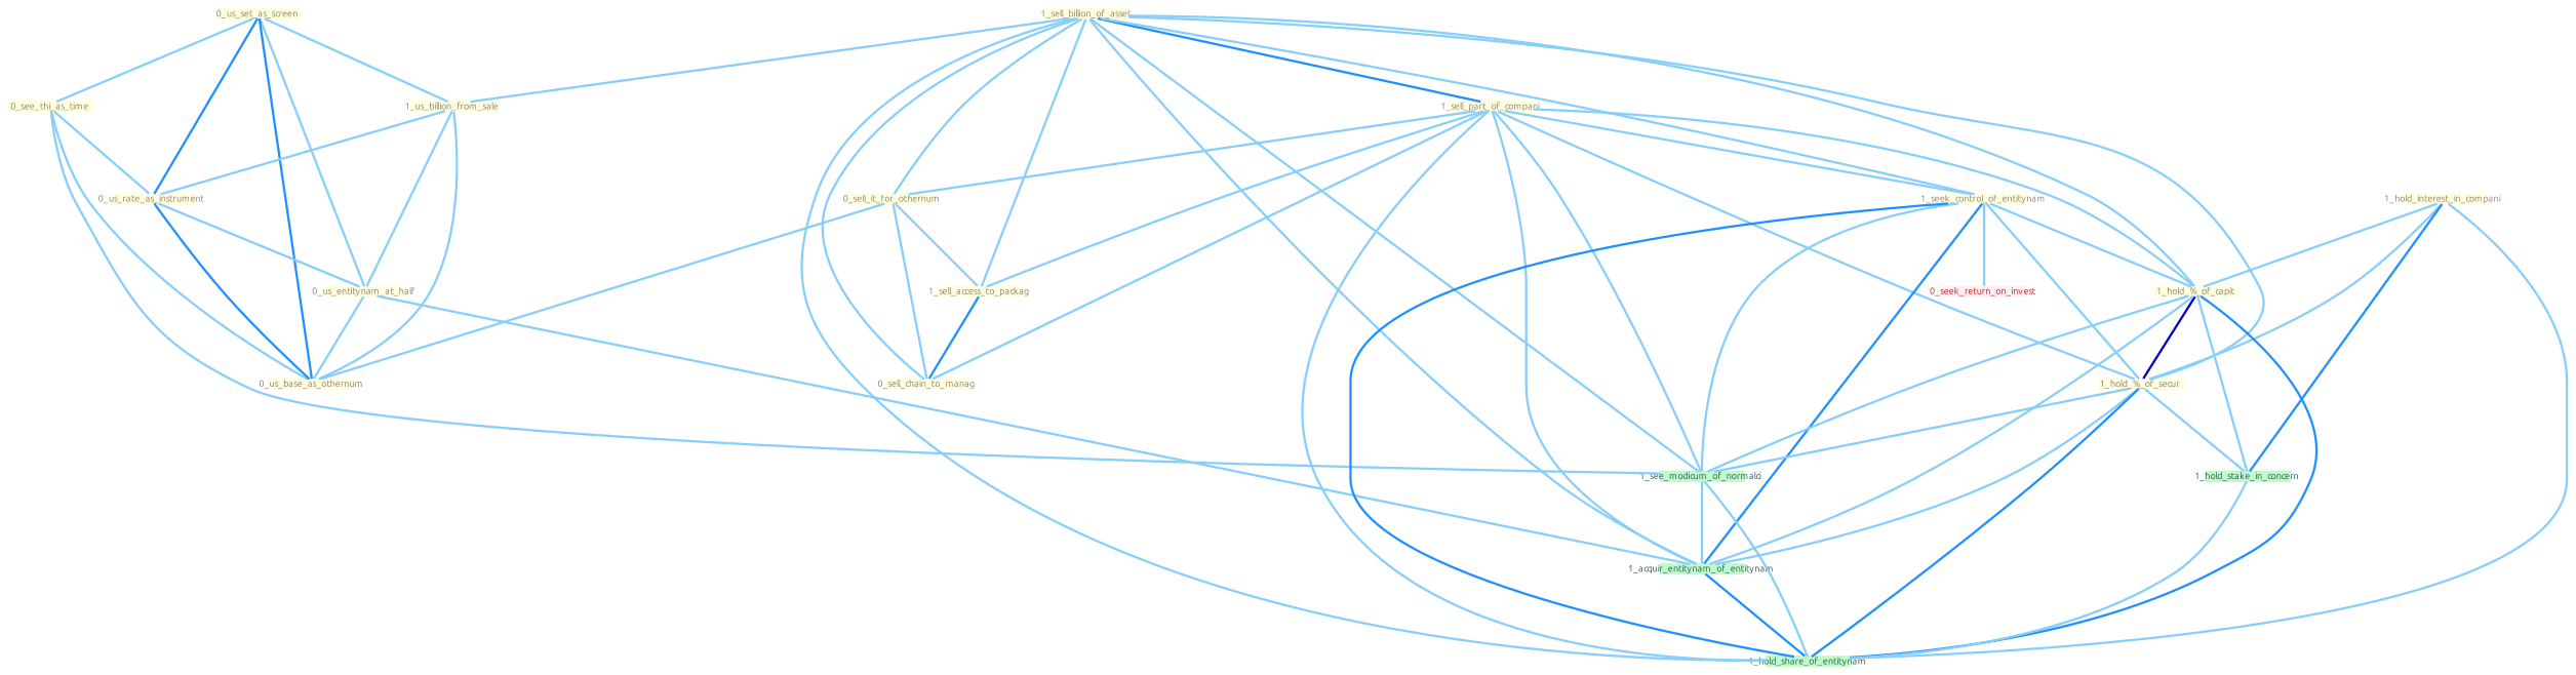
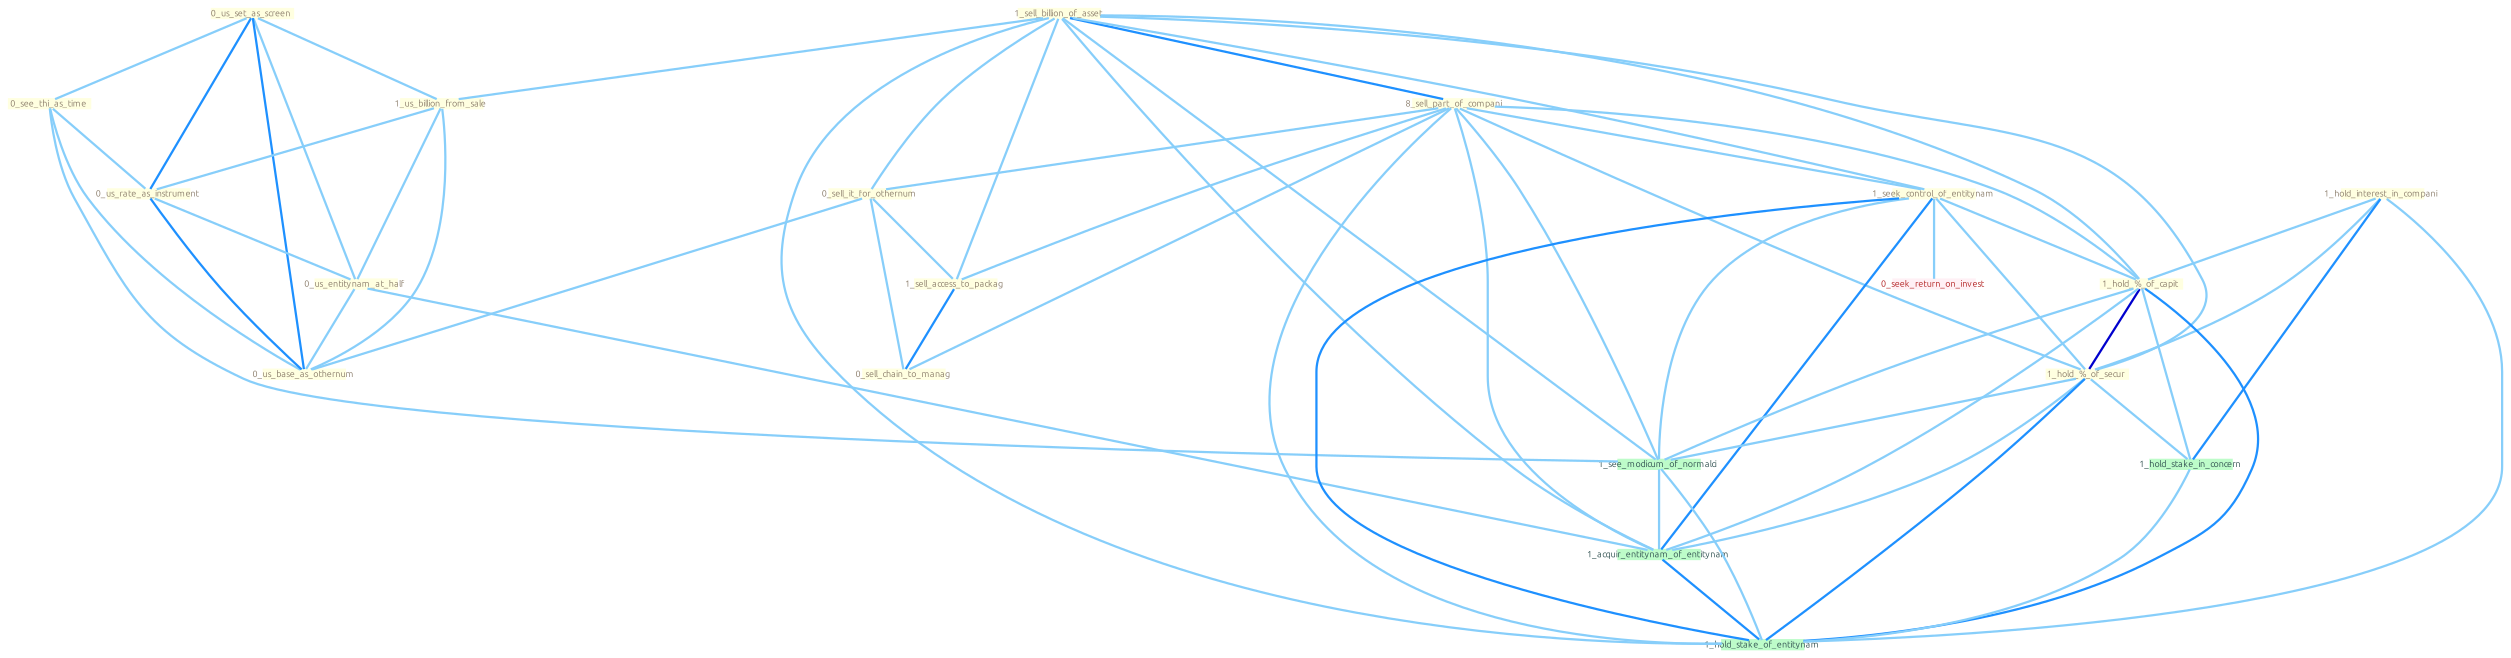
  graph {
    fontname=Ubuntu
    node [color="#ffffe0" fixedsize=true fontcolor="#8b7d6b" fontname=Ubuntu fontsize=4 shape=polygon style=filled]
    edge [color="#87cefa" fontname=Ubuntu w=1]
    "1_sell_billion_of_asset " [height=.06 width=.5]
-   "1_sell_part_of_compani " [height=.06 width=.5]
+   "1_sell_part_of_compani " [height=.06 width=.5 label="8_sell_part_of_compani"]
    "0_us_set_as_screen " [height=.06 width=.5]
    "1_us_billion_from_sale " [height=.06 width=.5]
    "0_sell_it_for_othernum " [height=.06 width=.5]
    "0_see_thi_as_time " [height=.06 width=.5]
    "1_hold_interest_in_compani " [height=.06 width=.5]
    "0_us_rate_as_instrument " [height=.06 width=.5]
    "0_us_entitynam_at_half " [height=.06 width=.5]
    "1_seek_control_of_entitynam " [height=.06 width=.5]
    "1_hold_%_of_capit " [height=.06 width=.5]
    "0_us_base_as_othernum " [height=.06 width=.5]
    "1_hold_%_of_secur " [height=.06 width=.5]
    "1_sell_access_to_packag " [height=.06 width=.5]
    "0_sell_chain_to_manag " [height=.06 width=.5]
    "0_seek_return_on_invest " [color="#fff0f5" fontcolor="#b22222" height=.06 width=.5]
    "1_see_modicum_of_normalci " [color="#BDFCC9" fontcolor="#2f4f4f" height=.06 width=.5]
    "1_acquir_entitynam_of_entitynam " [color="#BDFCC9" fontcolor="#2f4f4f" height=.06 width=.5]
-   "1_hold_share_of_entitynam " [color="#BDFCC9" fontcolor="#2f4f4f" height=.06 width=.5]
+   "1_hold_share_of_entitynam " [color="#BDFCC9" fontcolor="#2f4f4f" height=.06 width=.5 label="1_hold_stake_of_entitynam"]
    "1_hold_stake_in_concern " [color="#BDFCC9" fontcolor="#2f4f4f" height=.06 width=.5]
    subgraph sub_1 {
      "1_sell_billion_of_asset "
      "1_sell_part_of_compani "
      "0_us_set_as_screen "
      "1_us_billion_from_sale "
      "0_sell_it_for_othernum "
      "0_see_thi_as_time "
      "1_hold_interest_in_compani "
      "0_us_rate_as_instrument "
      "0_us_entitynam_at_half "
      "1_seek_control_of_entitynam "
      "1_hold_%_of_capit "
      "0_us_base_as_othernum "
      "1_hold_%_of_secur "
      "1_sell_access_to_packag "
      "0_sell_chain_to_manag "
    }
    subgraph sub_2 {
      "0_seek_return_on_invest "
    }
    "1_sell_billion_of_asset " -- "1_sell_part_of_compani " [color="#1e90ff" w=2]
    "1_sell_billion_of_asset " -- "1_us_billion_from_sale "
    "1_sell_billion_of_asset " -- "0_sell_it_for_othernum "
    "1_sell_billion_of_asset " -- "1_seek_control_of_entitynam "
    "1_sell_billion_of_asset " -- "1_hold_%_of_capit "
    "1_sell_billion_of_asset " -- "1_hold_%_of_secur "
    "1_sell_billion_of_asset " -- "1_sell_access_to_packag "
-   "1_sell_billion_of_asset " -- "0_sell_chain_to_manag "
    "1_sell_billion_of_asset " -- "1_see_modicum_of_normalci "
    "1_sell_billion_of_asset " -- "1_acquir_entitynam_of_entitynam "
    "1_sell_billion_of_asset " -- "1_hold_share_of_entitynam "
    "1_sell_part_of_compani " -- "0_sell_it_for_othernum "
    "1_sell_part_of_compani " -- "1_seek_control_of_entitynam "
    "1_sell_part_of_compani " -- "1_hold_%_of_capit "
    "1_sell_part_of_compani " -- "1_hold_%_of_secur "
    "1_sell_part_of_compani " -- "1_sell_access_to_packag "
    "1_sell_part_of_compani " -- "0_sell_chain_to_manag "
    "1_sell_part_of_compani " -- "1_see_modicum_of_normalci "
    "1_sell_part_of_compani " -- "1_acquir_entitynam_of_entitynam "
    "1_sell_part_of_compani " -- "1_hold_share_of_entitynam "
    "0_us_set_as_screen " -- "1_us_billion_from_sale "
    "0_us_set_as_screen " -- "0_see_thi_as_time "
    "0_us_set_as_screen " -- "0_us_rate_as_instrument " [color="#1e90ff" w=2]
    "0_us_set_as_screen " -- "0_us_entitynam_at_half "
    "0_us_set_as_screen " -- "0_us_base_as_othernum " [color="#1e90ff" w=2]
    "1_us_billion_from_sale " -- "0_us_rate_as_instrument "
    "1_us_billion_from_sale " -- "0_us_entitynam_at_half "
    "1_us_billion_from_sale " -- "0_us_base_as_othernum "
    "0_sell_it_for_othernum " -- "0_us_base_as_othernum "
    "0_sell_it_for_othernum " -- "1_sell_access_to_packag "
    "0_sell_it_for_othernum " -- "0_sell_chain_to_manag "
    "0_see_thi_as_time " -- "0_us_rate_as_instrument "
    "0_see_thi_as_time " -- "0_us_base_as_othernum "
    "0_see_thi_as_time " -- "1_see_modicum_of_normalci "
    "1_hold_interest_in_compani " -- "1_hold_%_of_capit "
    "1_hold_interest_in_compani " -- "1_hold_%_of_secur "
    "1_hold_interest_in_compani " -- "1_hold_share_of_entitynam "
    "1_hold_interest_in_compani " -- "1_hold_stake_in_concern " [color="#1e90ff" w=2]
    "0_us_rate_as_instrument " -- "0_us_entitynam_at_half "
    "0_us_rate_as_instrument " -- "0_us_base_as_othernum " [color="#1e90ff" w=2]
    "0_us_entitynam_at_half " -- "0_us_base_as_othernum "
    "0_us_entitynam_at_half " -- "1_acquir_entitynam_of_entitynam "
    "1_seek_control_of_entitynam " -- "1_hold_%_of_capit "
    "1_seek_control_of_entitynam " -- "1_hold_%_of_secur "
    "1_seek_control_of_entitynam " -- "0_seek_return_on_invest "
    "1_seek_control_of_entitynam " -- "1_see_modicum_of_normalci "
    "1_seek_control_of_entitynam " -- "1_acquir_entitynam_of_entitynam " [color="#1e90ff" w=2]
    "1_seek_control_of_entitynam " -- "1_hold_share_of_entitynam " [color="#1e90ff" w=2]
    "1_hold_%_of_capit " -- "1_hold_%_of_secur " [color="#0000cd" w=3]
    "1_hold_%_of_capit " -- "1_see_modicum_of_normalci "
    "1_hold_%_of_capit " -- "1_acquir_entitynam_of_entitynam "
    "1_hold_%_of_capit " -- "1_hold_share_of_entitynam " [color="#1e90ff" w=2]
    "1_hold_%_of_capit " -- "1_hold_stake_in_concern "
    "1_hold_%_of_secur " -- "1_see_modicum_of_normalci "
    "1_hold_%_of_secur " -- "1_acquir_entitynam_of_entitynam "
    "1_hold_%_of_secur " -- "1_hold_share_of_entitynam " [color="#1e90ff" w=2]
    "1_hold_%_of_secur " -- "1_hold_stake_in_concern "
    "1_sell_access_to_packag " -- "0_sell_chain_to_manag " [color="#1e90ff" w=2]
    "1_see_modicum_of_normalci " -- "1_acquir_entitynam_of_entitynam "
    "1_see_modicum_of_normalci " -- "1_hold_share_of_entitynam "
    "1_acquir_entitynam_of_entitynam " -- "1_hold_share_of_entitynam " [color="#1e90ff" w=2]
    "1_hold_stake_in_concern " -- "1_hold_share_of_entitynam "
  }
